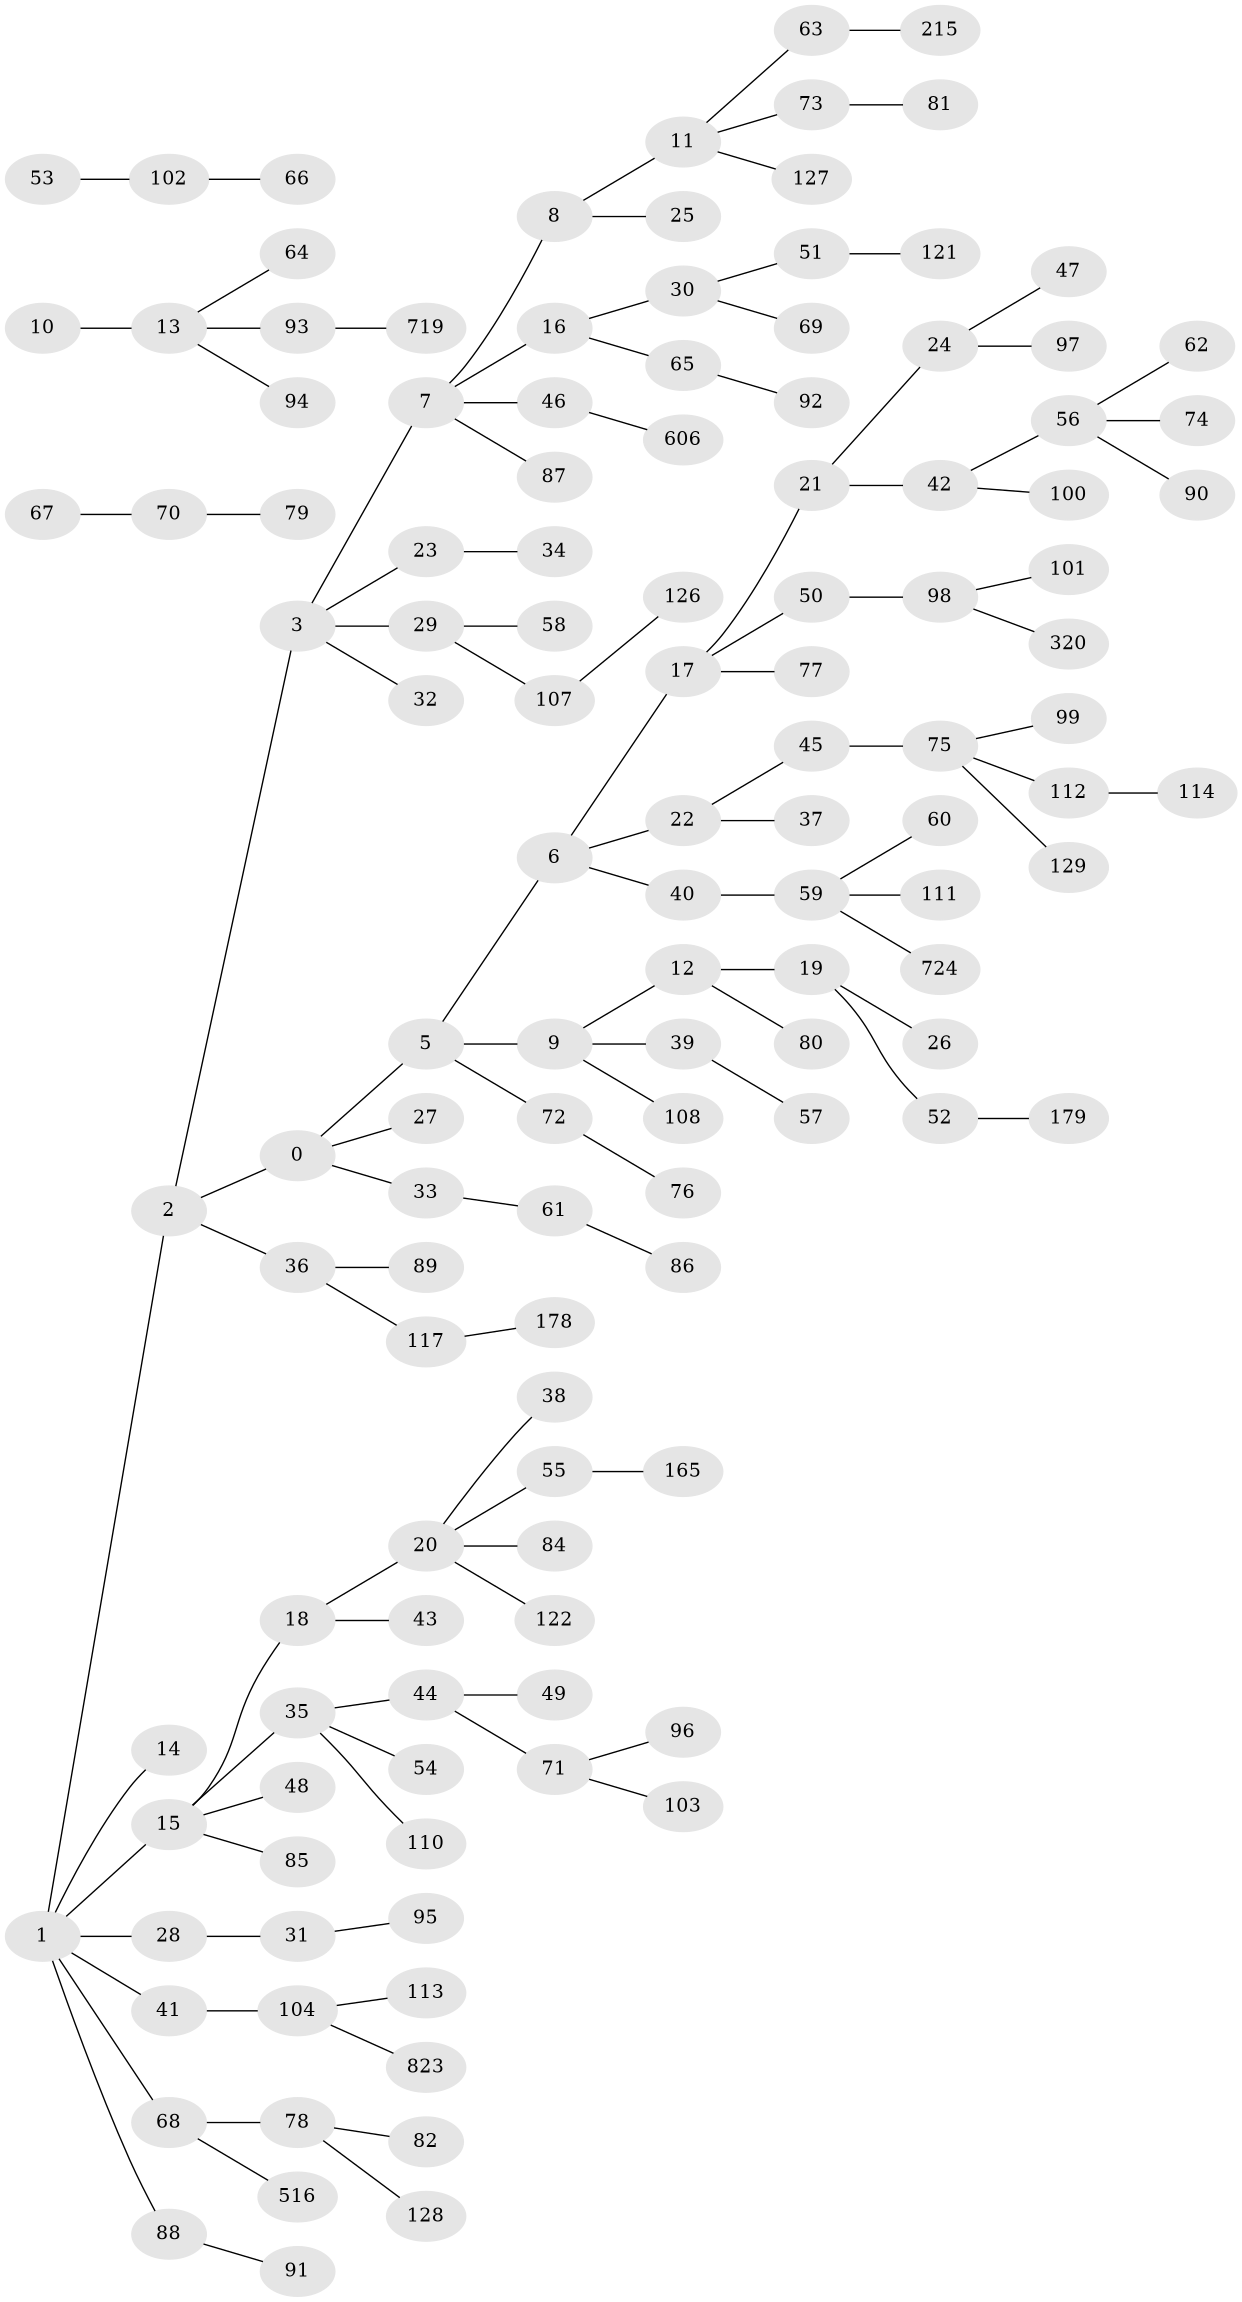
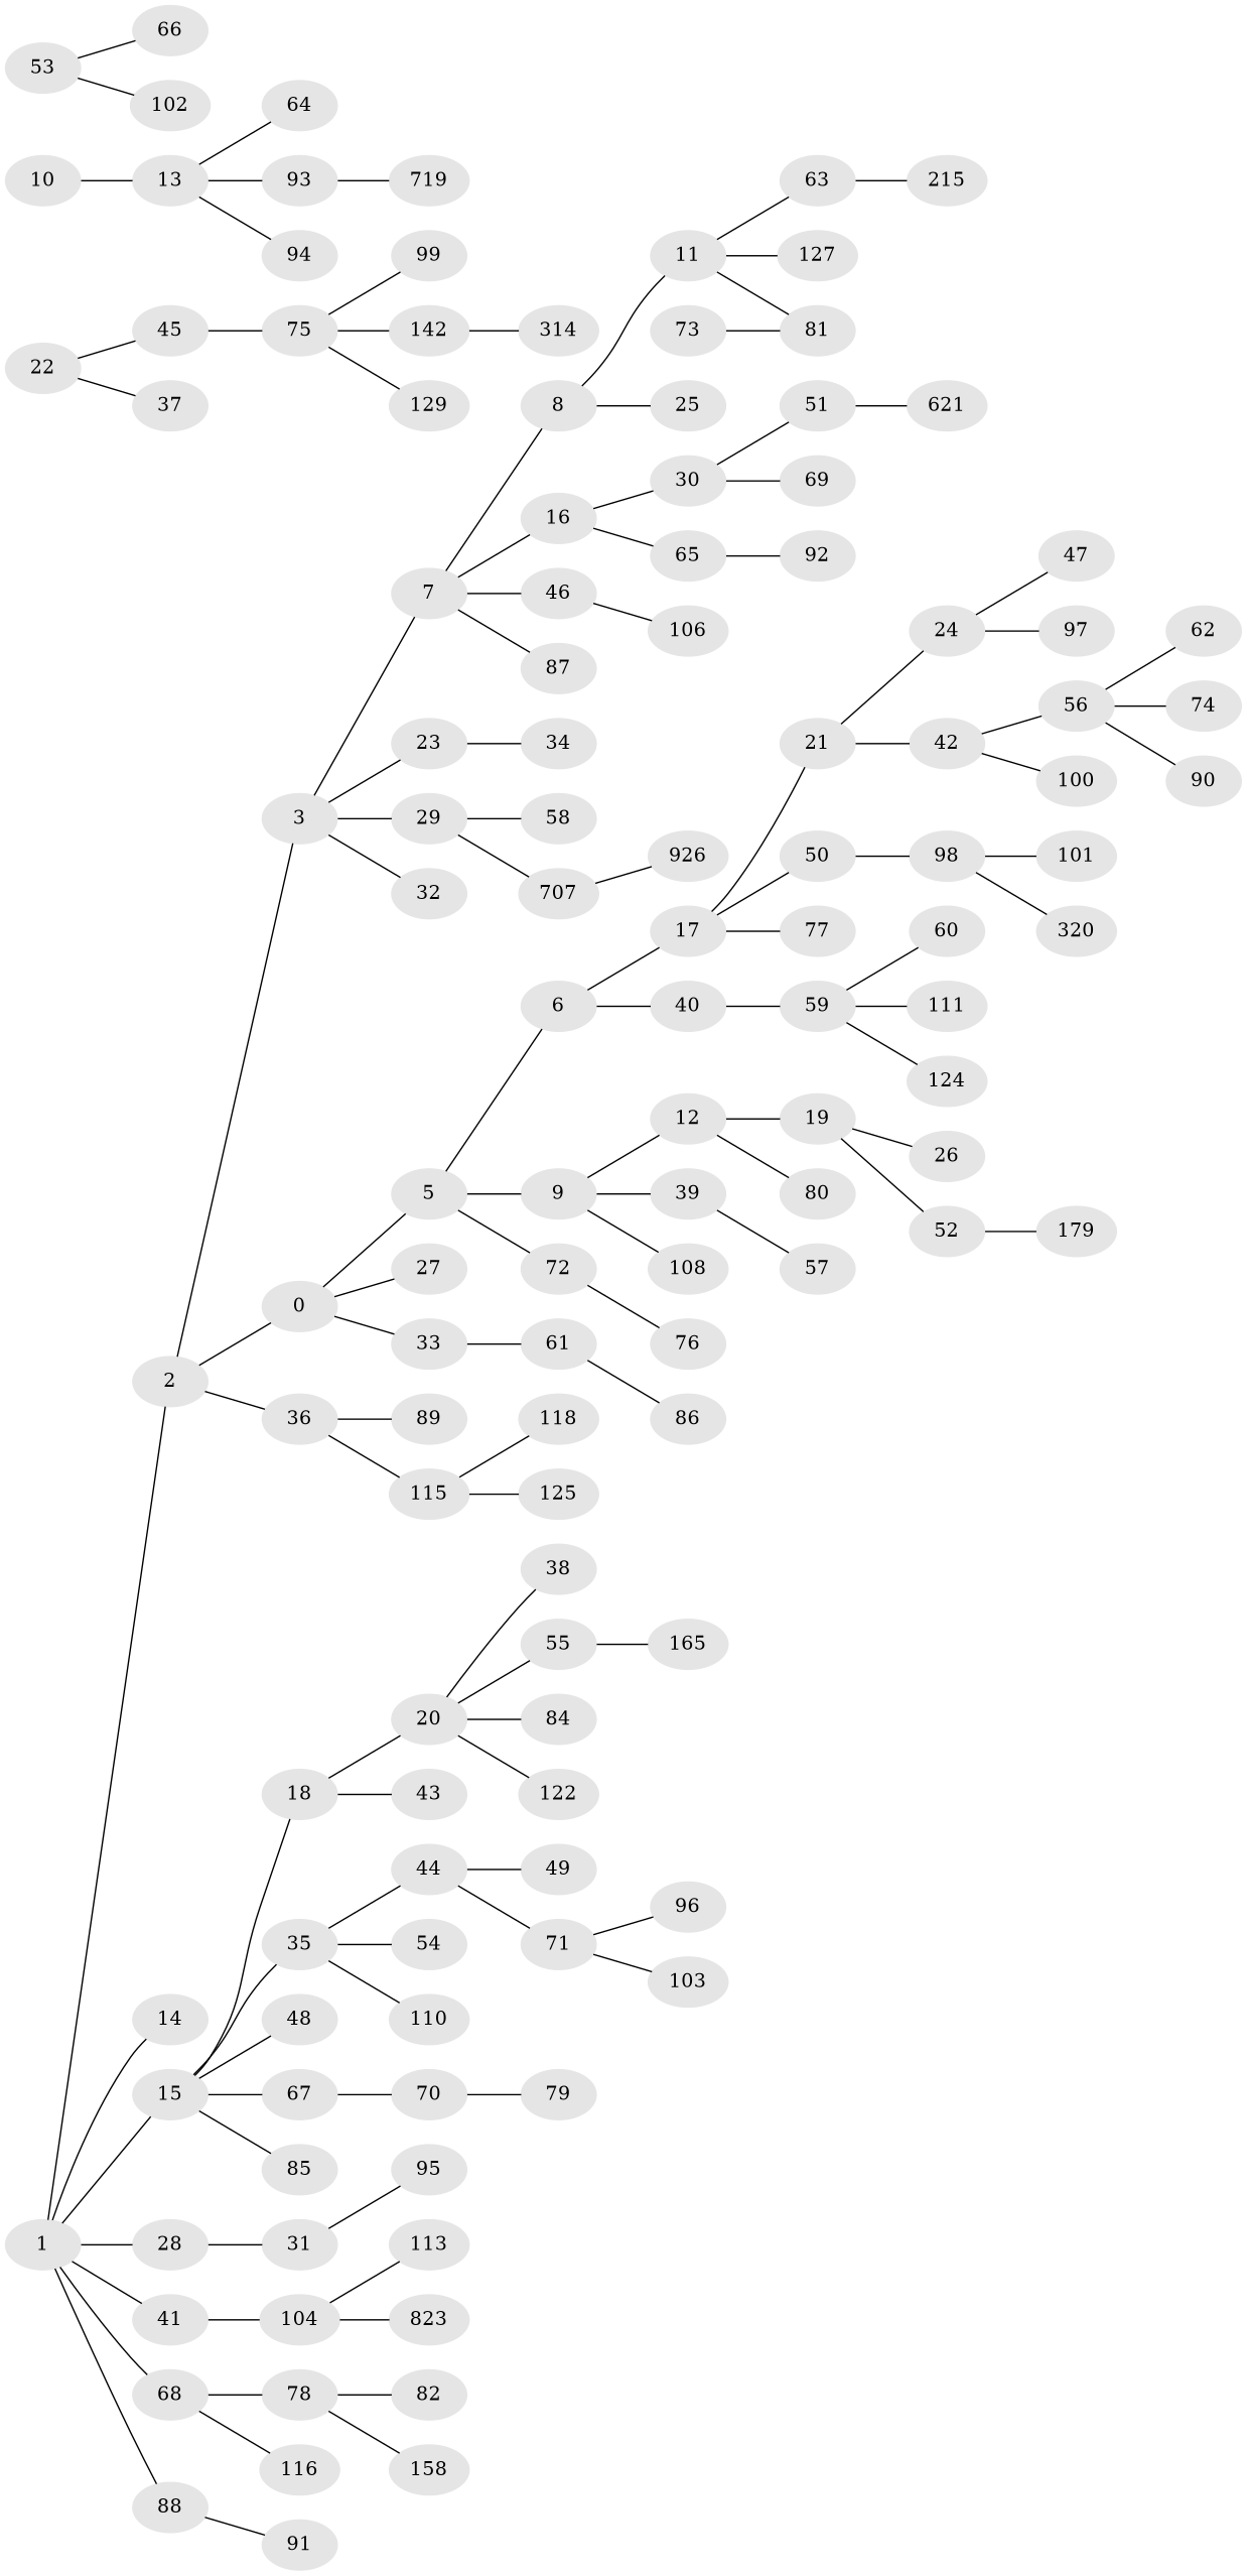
  graph {
    rankdir=LR
    node [color=gray90 style=filled]
    1
    2
    14
    15
    28
    41
    68
    88
    3
    n10 [label=0]
    36
    18
    35
    48
    67
    85
    31
    104
    78
-   116 [label=516]
+   116
    91
    7
    23
    29
    32
    5
    27
    33
    89
-   117
+   117 [label=115]
    8
    16
    46
    87
    34
    58
-   107
+   107 [label=707]
    6
    9
    72
    61
    17
    22
    40
    12
    39
    108
    76
    21
    50
    77
    45
    37
    59
    75
    11
    25
    30
    65
-   106 [label=606]
+   106
    63
    73
    127
    10
    13
    19
    80
    57
    64
    93
    94
    n72 [label=215]
    81
    26
    52
    n76 [label=719]
    20
    43
    44
    54
    110
    70
    51
    69
    92
    24
    42
    98
    38
    55
    84
    122
    n93 [label=179]
    n94 [label=165]
    47
    97
    56
    100
    95
-   126
-   121
+   126 [label=926]
+   121 [label=621]
    53
    66
    102
    86
    49
    71
-   118 [label=178]
+   118
+   125
    60
    111
-   124 [label=724]
+   124
    113
    n114 [label=823]
    62
    74
    90
    96
    103
    99
-   112
+   112 [label=142]
    129
    101
    n124 [label=320]
    79
    82
-   128
-   114
+   128 [label=158]
+   114 [label=314]
    1 -- 2
    1 -- 14
    1 -- 15
    1 -- 28
    1 -- 41
    1 -- 68
    1 -- 88
    2 -- 3
    2 -- n10
    2 -- 36
    15 -- 18
    15 -- 35
    15 -- 48
+   15 -- 67
    15 -- 85
    28 -- 31
    41 -- 104
    68 -- 78
    68 -- 116
    88 -- 91
    3 -- 7
    3 -- 23
    3 -- 29
    3 -- 32
    n10 -- 5
    n10 -- 27
    n10 -- 33
    36 -- 89
    36 -- 117
    18 -- 20
    18 -- 43
    35 -- 44
    35 -- 54
    35 -- 110
    67 -- 70
    31 -- 95
    104 -- 113
    104 -- n114
    78 -- 82
    78 -- 128
    7 -- 8
    7 -- 16
    7 -- 46
    7 -- 87
    23 -- 34
    29 -- 58
    29 -- 107
    5 -- 6
    5 -- 9
    5 -- 72
    33 -- 61
    117 -- 118
+   117 -- 125
    8 -- 11
    8 -- 25
    16 -- 30
    16 -- 65
    46 -- 106
    107 -- 126
    6 -- 17
-   6 -- 22
    6 -- 40
    9 -- 12
    9 -- 39
    9 -- 108
    72 -- 76
    61 -- 86
    17 -- 21
    17 -- 50
    17 -- 77
    22 -- 45
    22 -- 37
    40 -- 59
    12 -- 19
    12 -- 80
    39 -- 57
    21 -- 24
    21 -- 42
    50 -- 98
    45 -- 75
    59 -- 60
    59 -- 111
    59 -- 124
    75 -- 99
    75 -- 112
    75 -- 129
    11 -- 63
-   11 -- 73
+   11 -- 81
    11 -- 127
    30 -- 51
    30 -- 69
    65 -- 92
    63 -- n72
    73 -- 81
    10 -- 13
    13 -- 64
    13 -- 93
    13 -- 94
    19 -- 26
    19 -- 52
    93 -- n76
    52 -- n93
    20 -- 38
    20 -- 55
    20 -- 84
    20 -- 122
    44 -- 49
    44 -- 71
    70 -- 79
    51 -- 121
    24 -- 47
    24 -- 97
    42 -- 56
    42 -- 100
    98 -- 101
    98 -- n124
    55 -- n94
    56 -- 62
    56 -- 74
    56 -- 90
-   102 -- 66
+   53 -- 66
    53 -- 102
    71 -- 96
    71 -- 103
    112 -- 114
  }
